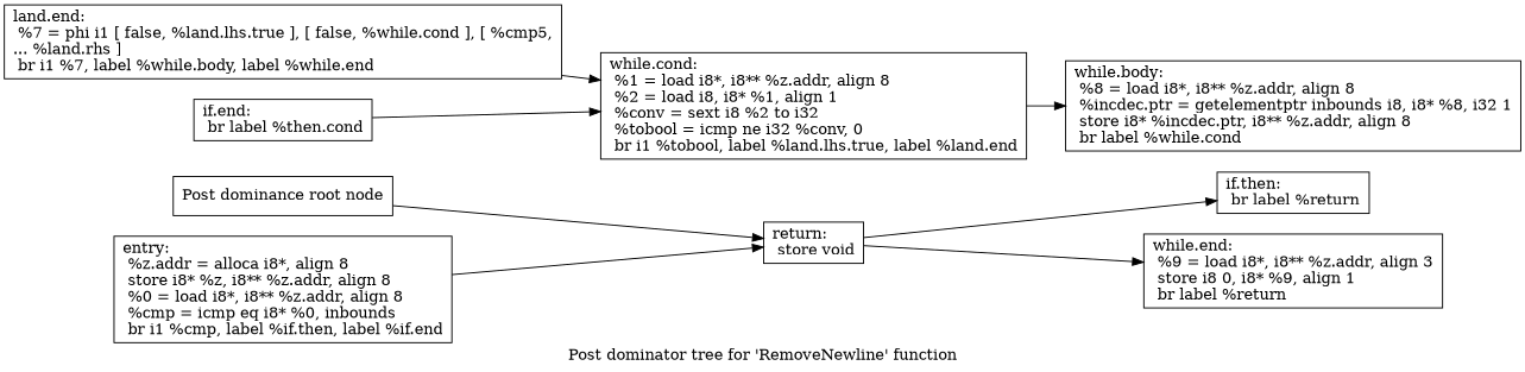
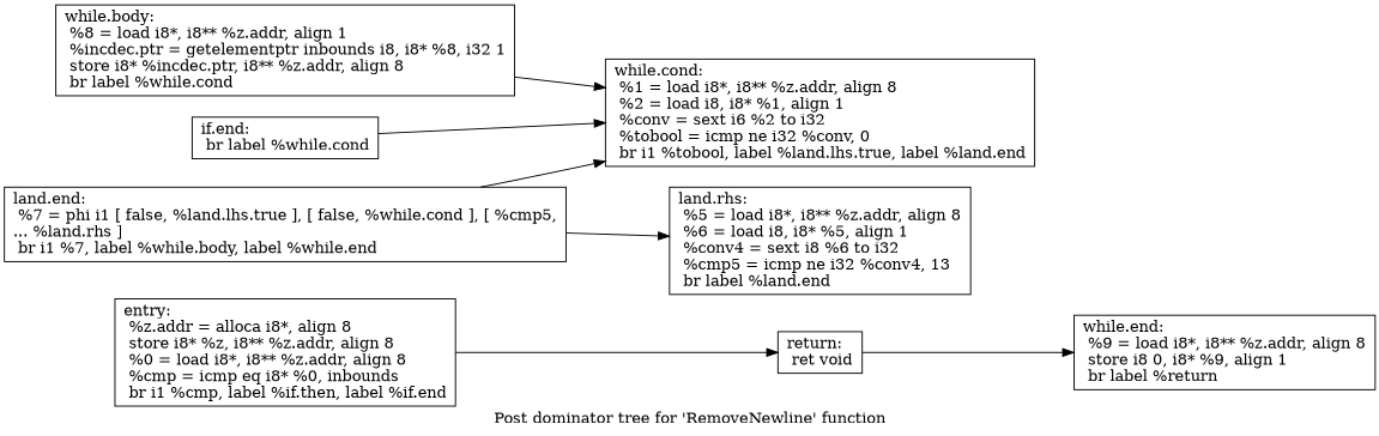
  digraph {
    label="Post dominator tree for 'RemoveNewline' function"
    rankdir=LR
    node [shape=record]
-   n1 [label="{Post dominance root node}"]
-   n2 [label="{return:                                           \l  store void\l}"]
-   n3 [label="{if.then:                                          \l  br label %return\l}"]
-   n4 [label="{while.end:                                        \l  %9 = load i8*, i8** %z.addr, align 3\l  store i8 0, i8* %9, align 1\l  br label %return\l}"]
+   n2 [label="{return:                                           \l  ret void\l}"]
+   n4 [label="{while.end:                                        \l  %9 = load i8*, i8** %z.addr, align 8\l  store i8 0, i8* %9, align 1\l  br label %return\l}"]
    n5 [label="{entry:\l  %z.addr = alloca i8*, align 8\l  store i8* %z, i8** %z.addr, align 8\l  %0 = load i8*, i8** %z.addr, align 8\l  %cmp = icmp eq i8* %0, inbounds\l  br i1 %cmp, label %if.then, label %if.end\l}"]
    n6 [label="{land.end:                                         \l  %7 = phi i1 [ false, %land.lhs.true ], [ false, %while.cond ], [ %cmp5,\l... %land.rhs ]\l  br i1 %7, label %while.body, label %while.end\l}"]
-   n7 [label="{while.cond:                                       \l  %1 = load i8*, i8** %z.addr, align 8\l  %2 = load i8, i8* %1, align 1\l  %conv = sext i8 %2 to i32\l  %tobool = icmp ne i32 %conv, 0\l  br i1 %tobool, label %land.lhs.true, label %land.end\l}"]
-   n9 [label="{while.body:                                       \l  %8 = load i8*, i8** %z.addr, align 8\l  %incdec.ptr = getelementptr inbounds i8, i8* %8, i32 1\l  store i8* %incdec.ptr, i8** %z.addr, align 8\l  br label %while.cond\l}"]
-   n10 [label="{if.end:                                           \l  br label %then.cond\l}"]
-   n1 -> n2
-   n2 -> n3
+   n7 [label="{while.cond:                                       \l  %1 = load i8*, i8** %z.addr, align 8\l  %2 = load i8, i8* %1, align 1\l  %conv = sext i6 %2 to i32\l  %tobool = icmp ne i32 %conv, 0\l  br i1 %tobool, label %land.lhs.true, label %land.end\l}"]
+   n8 [label="{land.rhs:                                         \l  %5 = load i8*, i8** %z.addr, align 8\l  %6 = load i8, i8* %5, align 1\l  %conv4 = sext i8 %6 to i32\l  %cmp5 = icmp ne i32 %conv4, 13\l  br label %land.end\l}"]
+   n9 [label="{while.body:                                       \l  %8 = load i8*, i8** %z.addr, align 1\l  %incdec.ptr = getelementptr inbounds i8, i8* %8, i32 1\l  store i8* %incdec.ptr, i8** %z.addr, align 8\l  br label %while.cond\l}"]
+   n10 [label="{if.end:                                           \l  br label %while.cond\l}"]
    n2 -> n4
    n5 -> n2
    n6 -> n7
-   n7 -> n9
+   n6 -> n8
+   n9 -> n7
    n10 -> n7
  }
